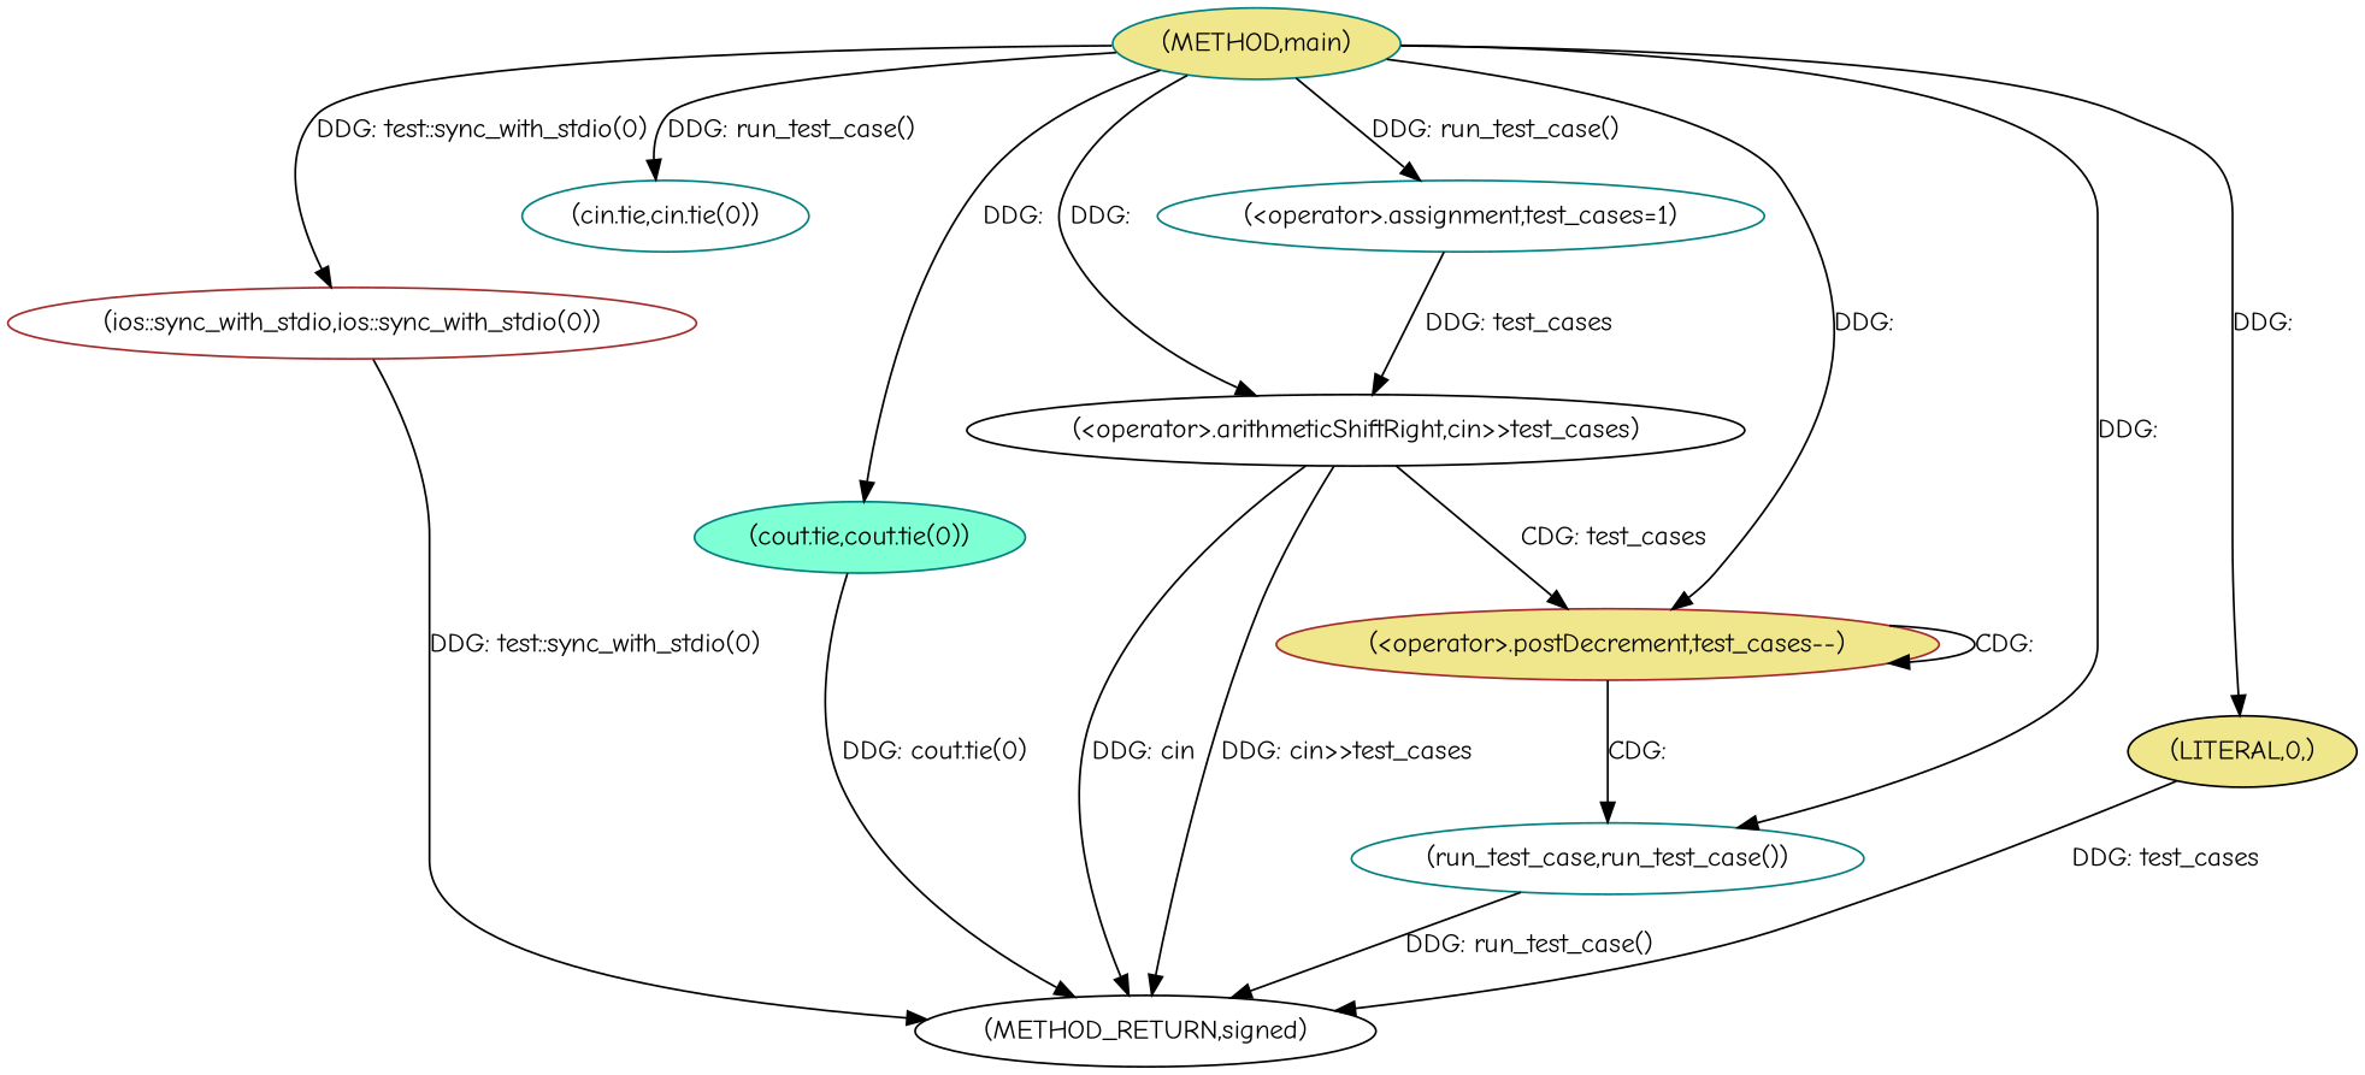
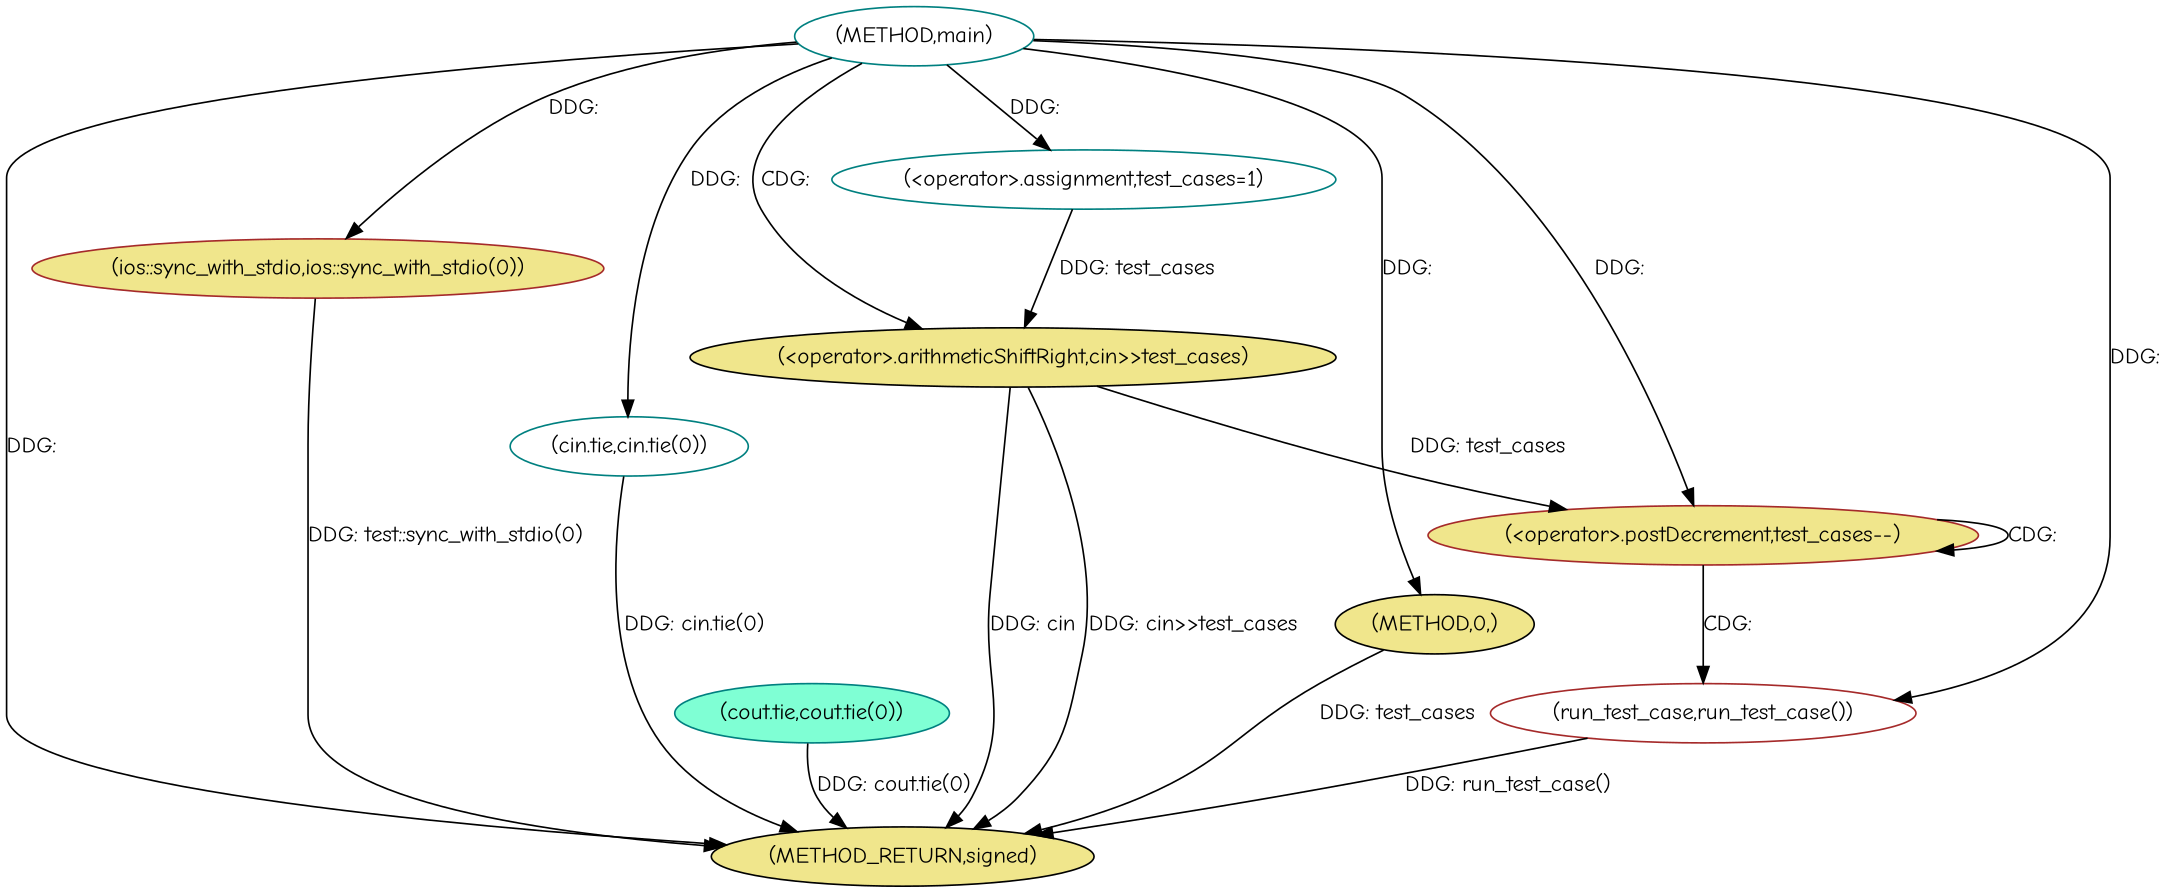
  digraph {
    fontname="Comic Neue"
    node [color=teal fillcolor=khaki fontname="Comic Neue" style=filled]
    edge [fontname="Comic Neue"]
-   n1 [label="(METHOD,main)"]
-   n2 [color=brown fillcolor=white label="(ios::sync_with_stdio,ios::sync_with_stdio(0))"]
+   n1 [fillcolor=white label="(METHOD,main)"]
+   n2 [color=brown label="(ios::sync_with_stdio,ios::sync_with_stdio(0))"]
    n3 [fillcolor=white label="(cin.tie,cin.tie(0))"]
    n4 [fillcolor=aquamarine label="(cout.tie,cout.tie(0))"]
    n5 [fillcolor=white label="(<operator>.assignment,test_cases=1)"]
-   n6 [color=black fillcolor=white label="(<operator>.arithmeticShiftRight,cin>>test_cases)"]
-   n7 [color=black label="(LITERAL,0,)"]
+   n6 [color=black label="(<operator>.arithmeticShiftRight,cin>>test_cases)"]
+   n7 [color=black label="(METHOD,0,)"]
    n8 [color=brown label="(<operator>.postDecrement,test_cases--)"]
-   n9 [fillcolor=white label="(run_test_case,run_test_case())"]
-   n10 [color=black fillcolor=white label="(METHOD_RETURN,signed)"]
-   n1 -> n2 [label="DDG: test::sync_with_stdio(0)"]
-   n1 -> n3 [label="DDG: run_test_case()"]
-   n1 -> n4 [label="DDG: "]
-   n1 -> n5 [label="DDG: run_test_case()"]
-   n1 -> n6 [label="DDG: "]
+   n9 [color=brown fillcolor=white label="(run_test_case,run_test_case())"]
+   n10 [color=black label="(METHOD_RETURN,signed)"]
+   n1 -> n2 [label="DDG: "]
+   n1 -> n3 [label="DDG: "]
+   n1 -> n10 [label="DDG: "]
+   n1 -> n5 [label="DDG: "]
+   n1 -> n6 [label="CDG: "]
    n1 -> n7 [label="DDG: "]
    n1 -> n8 [label="DDG: "]
    n1 -> n9 [label="DDG: "]
    n2 -> n10 [label="DDG: test::sync_with_stdio(0)"]
+   n3 -> n10 [label="DDG: cin.tie(0)"]
    n4 -> n10 [label="DDG: cout.tie(0)"]
    n5 -> n6 [label="DDG: test_cases"]
-   n6 -> n8 [label="CDG: test_cases"]
+   n6 -> n8 [label="DDG: test_cases"]
    n6 -> n10 [label="DDG: cin>>test_cases"]
    n6 -> n10 [label="DDG: cin"]
    n7 -> n10 [label="DDG: test_cases"]
    n8 -> n8 [label="CDG: "]
    n8 -> n9 [label="CDG: "]
    n9 -> n10 [label="DDG: run_test_case()"]
  }
